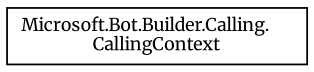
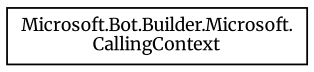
  digraph {
    rankdir=TB
    fontname=Merriweather
-   n1 [color=black fillcolor=white fontname=Merriweather fontsize=10 height=0.2 label="Microsoft.Bot.Builder.Calling.\lCallingContext" shape=record style=filled width=0.4]
+   n1 [color=black fillcolor=white fontname=Merriweather fontsize=10 height=0.2 label="Microsoft.Bot.Builder.Microsoft.\lCallingContext" shape=record style=filled width=0.4]
  }
